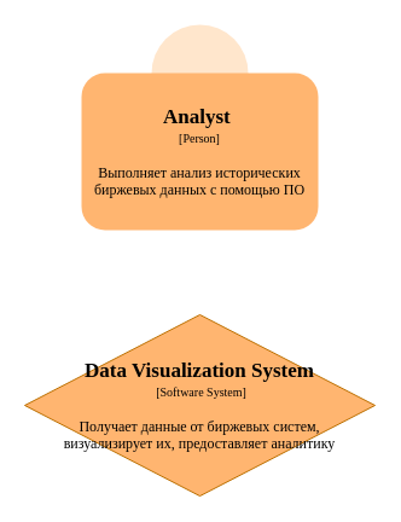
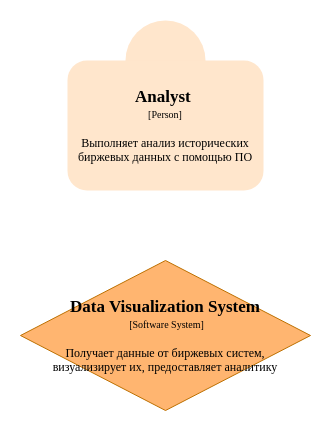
  <mxCell id="0" />
  <mxCell id="1" parent="0" />
  <mxCell id="2" value="&lt;font style=&quot;font-size: 17px;&quot; data-font-src=&quot;https://fonts.googleapis.com/css?family=Montserrat&quot; face=&quot;Montserrat&quot;&gt;&lt;b&gt;Data Visualization System&lt;/b&gt;&lt;/font&gt;&lt;div&gt;&lt;span data-end=&quot;4303&quot; data-start=&quot;4247&quot;&gt;&lt;font style=&quot;&quot; data-font-src=&quot;https://fonts.googleapis.com/css?family=Montserrat&quot; face=&quot;Montserrat&quot;&gt;&lt;b&gt;&amp;nbsp;&lt;/b&gt;&lt;font style=&quot;font-size: 10px;&quot;&gt;[Software System]&lt;/font&gt;&lt;/font&gt;&lt;/span&gt;&lt;/div&gt;&lt;div&gt;&lt;span data-end=&quot;4303&quot; data-start=&quot;4247&quot;&gt;&lt;font data-font-src=&quot;https://fonts.googleapis.com/css?family=Montserrat&quot; face=&quot;Montserrat&quot;&gt;&lt;br&gt;&lt;/font&gt;&lt;/span&gt;&lt;/div&gt;&lt;div style=&quot;padding-left: 20px; padding-right: 20px;&quot;&gt;&lt;span data-end=&quot;4303&quot; data-start=&quot;4247&quot;&gt;&lt;font data-font-src=&quot;https://fonts.googleapis.com/css?family=Montserrat&quot; face=&quot;Montserrat&quot;&gt;Получает данные от биржевых систем, визуализирует их, предоставляет аналитику&lt;/font&gt;&lt;/span&gt;&lt;/div&gt;" style="rhombus;whiteSpace=wrap;html=1;fillColor=#FFB570;strokeColor=#BD7000;fontColor=#000000;" vertex="1" parent="1"><mxGeometry x="20" y="260" width="290" height="150" as="geometry" /></mxCell>
  <mxCell id="3" value="" style="ellipse;whiteSpace=wrap;html=1;aspect=fixed;fillColor=#ffe6cc;strokeColor=none;" vertex="1" parent="1"><mxGeometry x="125" y="20" width="80" height="80" as="geometry" /></mxCell>
- <mxCell id="4" value="&lt;font style=&quot;font-size: 17px;&quot; data-font-src=&quot;https://fonts.googleapis.com/css?family=Montserrat&quot; face=&quot;Montserrat&quot;&gt;&lt;b&gt;Analyst&amp;nbsp;&lt;/b&gt;&lt;/font&gt;&lt;div&gt;&lt;font style=&quot;font-size: 10px;&quot; data-font-src=&quot;https://fonts.googleapis.com/css?family=Montserrat&quot; face=&quot;Montserrat&quot;&gt;[Person]&lt;/font&gt;&lt;/div&gt;&lt;div&gt;&lt;font style=&quot;font-size: 10px;&quot; data-font-src=&quot;https://fonts.googleapis.com/css?family=Montserrat&quot; face=&quot;Montserrat&quot;&gt;&lt;br&gt;&lt;/font&gt;&lt;/div&gt;&lt;div&gt;&lt;font data-font-src=&quot;https://fonts.googleapis.com/css?family=Montserrat&quot; face=&quot;Montserrat&quot;&gt;Выполняет анализ исторических биржевых данных с помощью ПО&lt;/font&gt;&lt;/div&gt;" style="rounded=1;whiteSpace=wrap;html=1;strokeColor=none;fillColor=#ffb570;" vertex="1" parent="1"><mxGeometry x="67" y="60" width="196" height="130" as="geometry" /></mxCell>
+ <mxCell id="4" value="&lt;font style=&quot;font-size: 17px;&quot; data-font-src=&quot;https://fonts.googleapis.com/css?family=Montserrat&quot; face=&quot;Montserrat&quot;&gt;&lt;b&gt;Analyst&amp;nbsp;&lt;/b&gt;&lt;/font&gt;&lt;div&gt;&lt;font style=&quot;font-size: 10px;&quot; data-font-src=&quot;https://fonts.googleapis.com/css?family=Montserrat&quot; face=&quot;Montserrat&quot;&gt;[Person]&lt;/font&gt;&lt;/div&gt;&lt;div&gt;&lt;font style=&quot;font-size: 10px;&quot; data-font-src=&quot;https://fonts.googleapis.com/css?family=Montserrat&quot; face=&quot;Montserrat&quot;&gt;&lt;br&gt;&lt;/font&gt;&lt;/div&gt;&lt;div&gt;&lt;font data-font-src=&quot;https://fonts.googleapis.com/css?family=Montserrat&quot; face=&quot;Montserrat&quot;&gt;Выполняет анализ исторических биржевых данных с помощью ПО&lt;/font&gt;&lt;/div&gt;" style="rounded=1;whiteSpace=wrap;html=1;strokeColor=none;fillColor=#ffe6cc;" vertex="1" parent="1"><mxGeometry x="67" y="60" width="196" height="130" as="geometry" /></mxCell>
